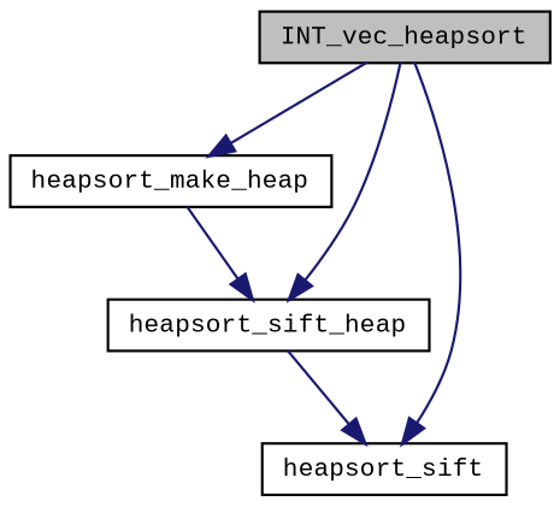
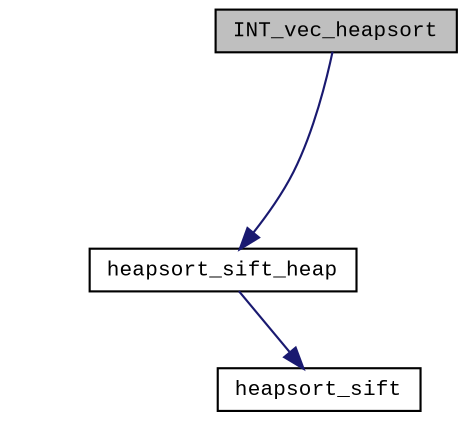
  digraph {
    fontname="Liberation Mono"
    rankdir=TB
    node [color=black fillcolor=white fontname="Liberation Mono" fontsize=10 shape=record style=filled]
    edge [color=midnightblue fontname="Liberation Mono" fontsize=10 labelfontname=Helvetica labelfontsize=10 style=solid]
    n1 [fillcolor=grey75 fontcolor=black height=0.2 label=INT_vec_heapsort width=0.4]
-   n2 [height=0.2 label=heapsort_make_heap width=0.4]
    n3 [height=0.2 label=heapsort_sift_heap width=0.4]
    n4 [height=0.2 label=heapsort_sift width=0.4]
-   n1 -> n2
    n1 -> n3
-   n1 -> n4
-   n2 -> n3
    n3 -> n4
  }
